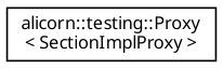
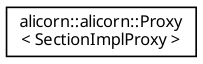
  digraph {
    rankdir=TB
-   n1 [color=black fillcolor=white fontname=Verdana fontsize=10 height=0.2 label="alicorn::testing::Proxy\l\< SectionImplProxy \>" shape=record style=filled width=0.4]
+   n1 [color=black fillcolor=white fontname=Verdana fontsize=10 height=0.2 label="alicorn::alicorn::Proxy\l\< SectionImplProxy \>" shape=record style=filled width=0.4]
  }
